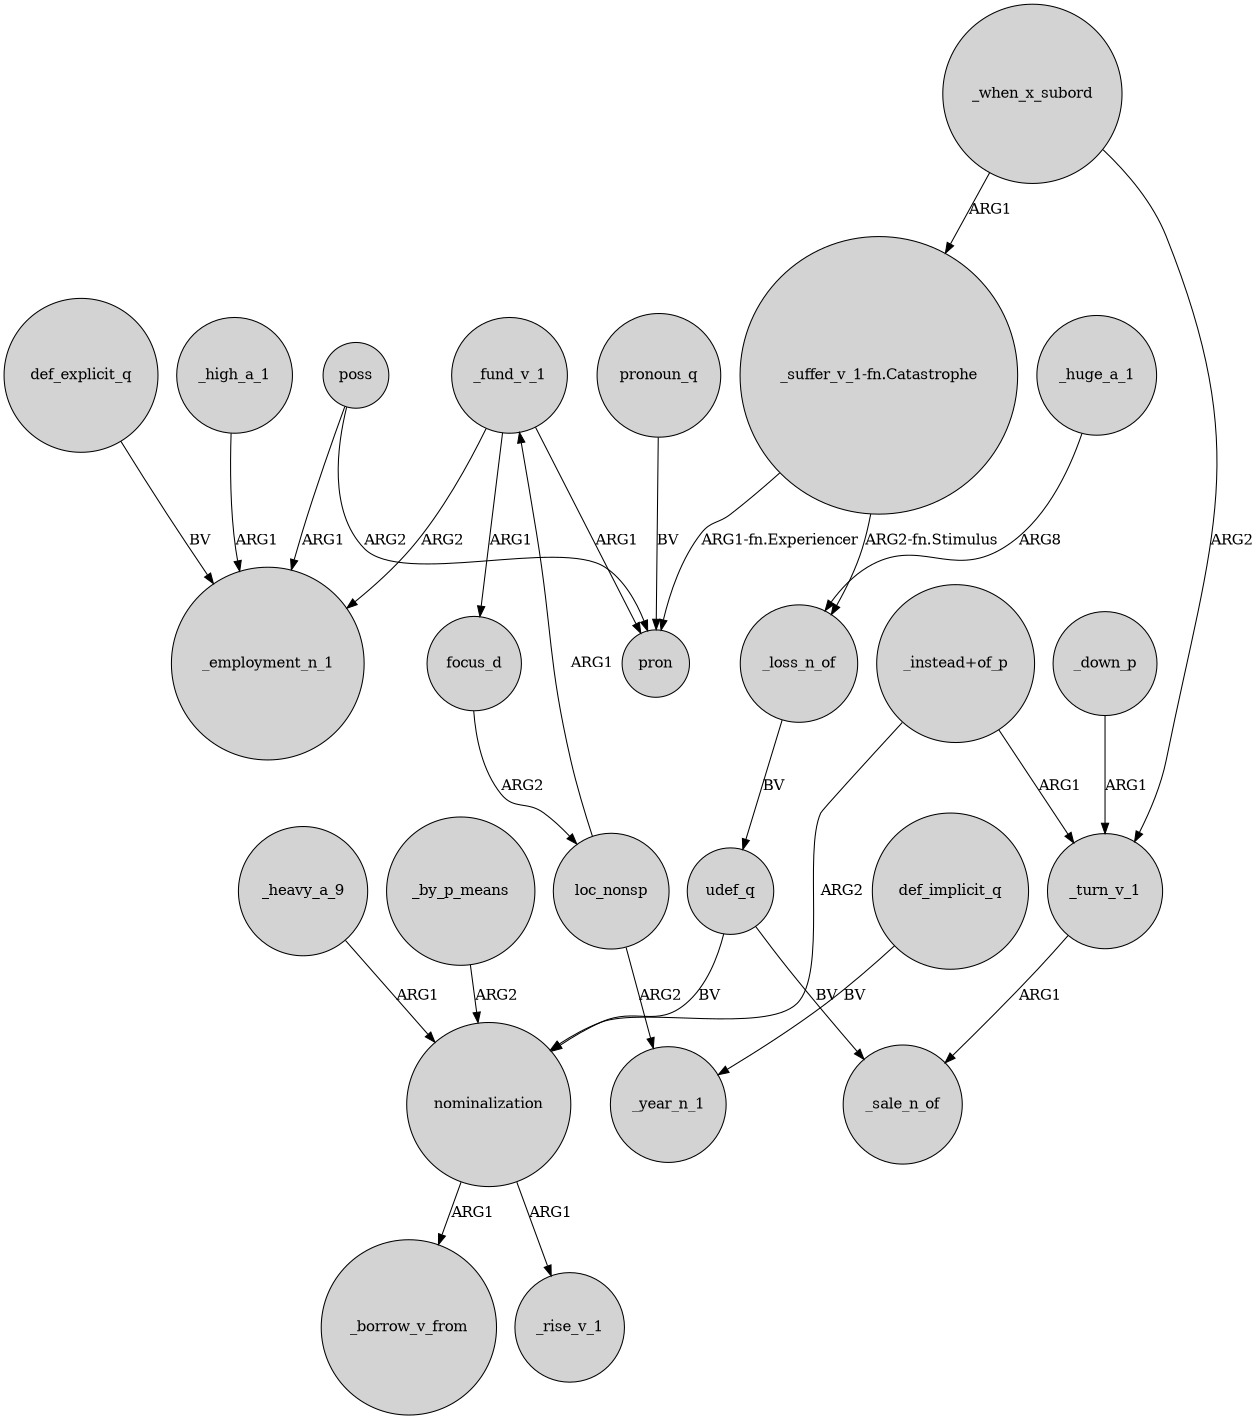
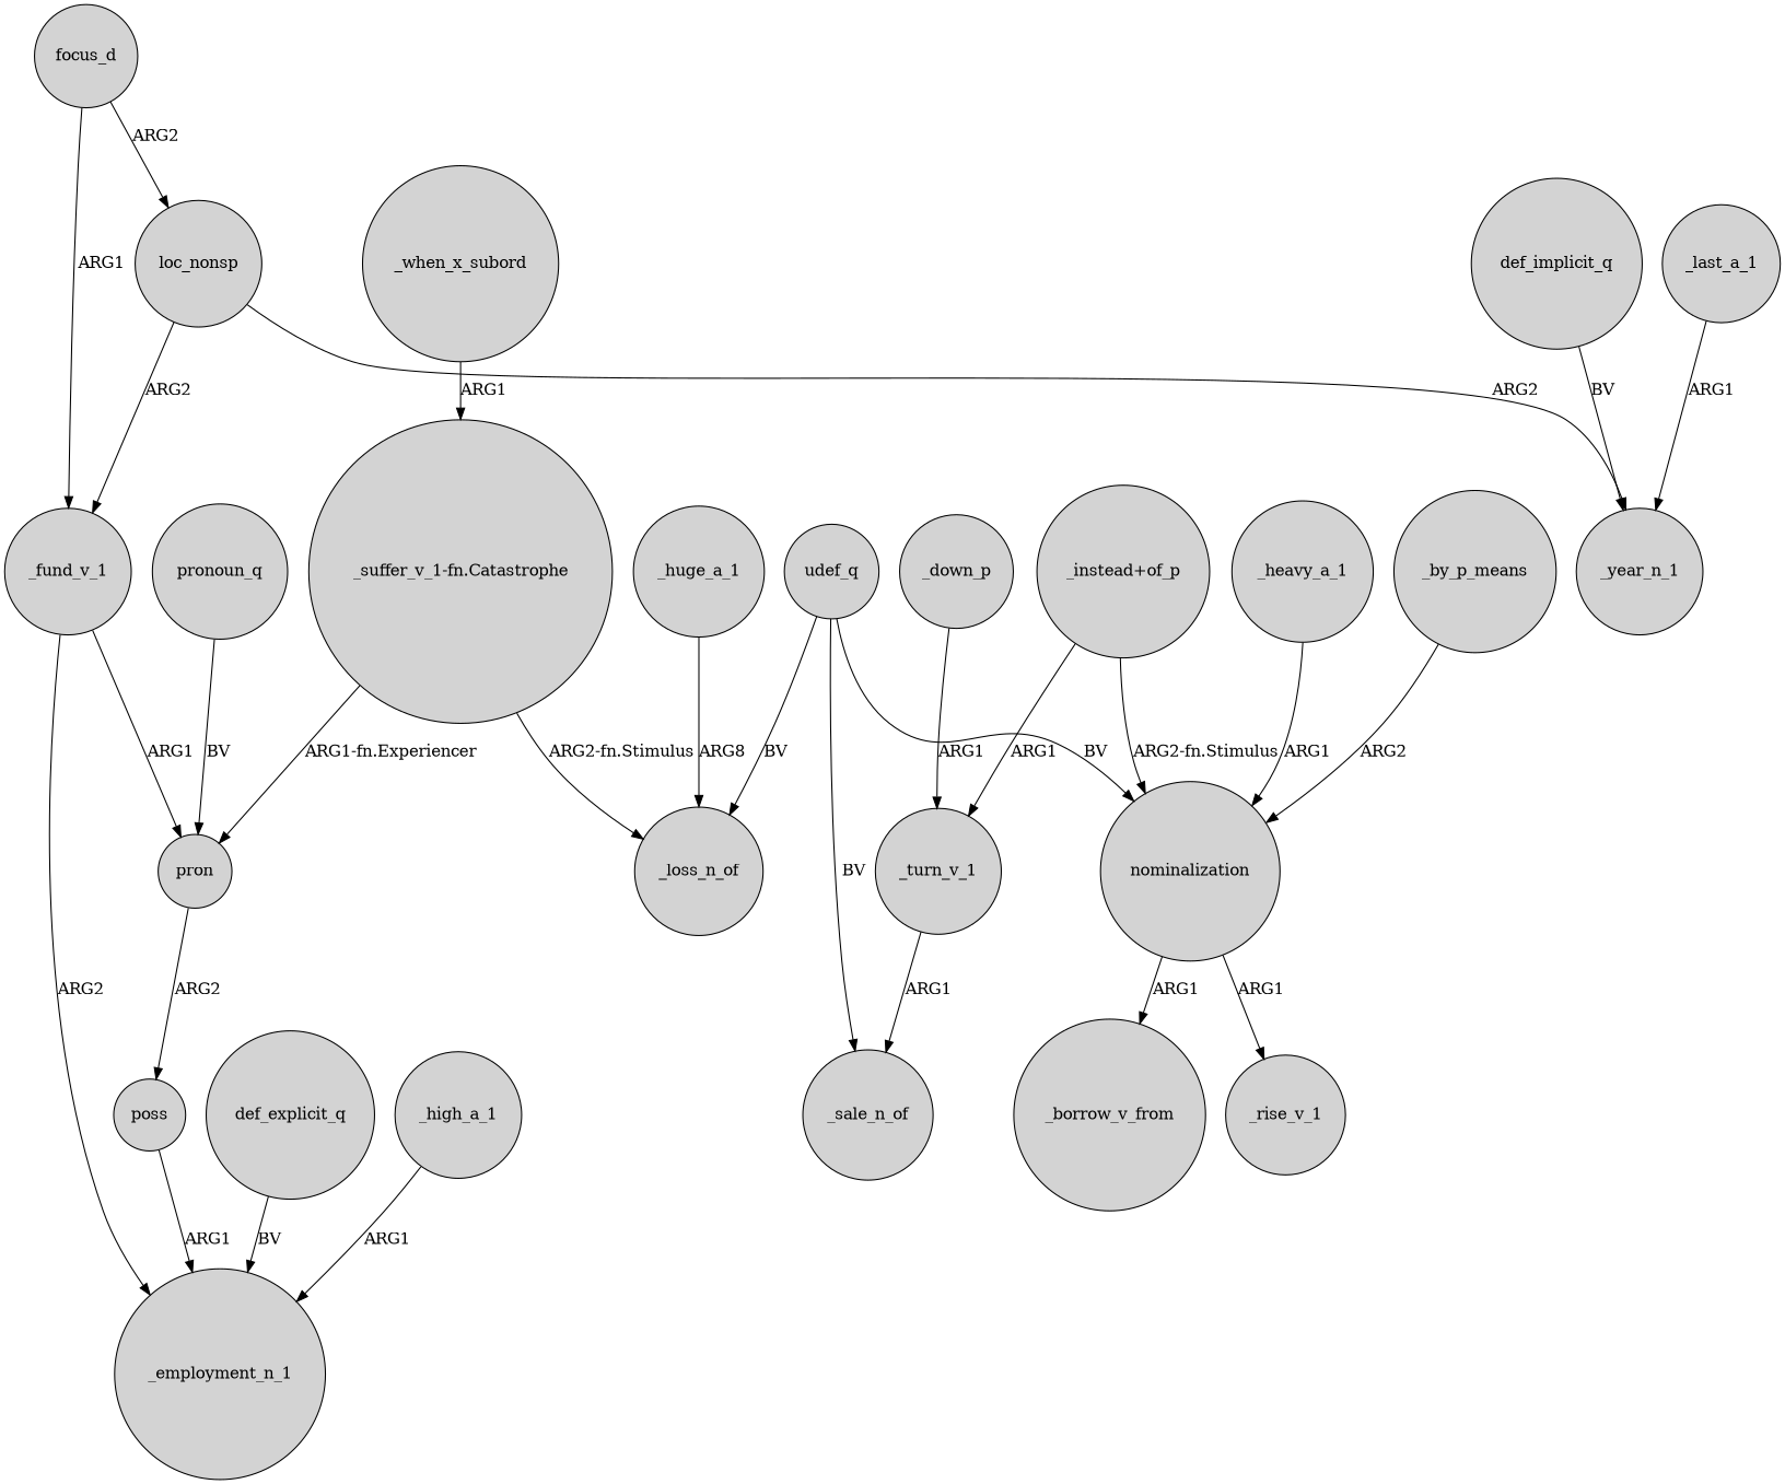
  digraph {
    node [shape=circle style=filled]
    _fund_v_1
    _employment_n_1
    pron
    focus_d
    loc_nonsp
    _year_n_1
    _by_p_means
    nominalization
    _borrow_v_from
    _rise_v_1
    poss
    def_implicit_q
    "_suffer_v_1-fn.Catastrophe"
    _loss_n_of
    _when_x_subord
    _turn_v_1
    _sale_n_of
    "_instead+of_p"
-   _heavy_a_1 [label=_heavy_a_9]
+   _heavy_a_1
    pronoun_q
+   _last_a_1
    _huge_a_1
    udef_q
    _down_p
    def_explicit_q
    _high_a_1
    _fund_v_1 -> _employment_n_1 [label=ARG2]
    _fund_v_1 -> pron [label=ARG1]
-   _fund_v_1 -> focus_d [label=ARG1]
+   focus_d -> _fund_v_1 [label=ARG1]
    focus_d -> loc_nonsp [label=ARG2]
-   loc_nonsp -> _fund_v_1 [label=ARG1]
+   loc_nonsp -> _fund_v_1 [label=ARG2]
    loc_nonsp -> _year_n_1 [label=ARG2]
    _by_p_means -> nominalization [label=ARG2]
    nominalization -> _borrow_v_from [label=ARG1]
    nominalization -> _rise_v_1 [label=ARG1]
    poss -> _employment_n_1 [label=ARG1]
-   poss -> pron [label=ARG2]
+   pron -> poss [label=ARG2]
    def_implicit_q -> _year_n_1 [label=BV]
    "_suffer_v_1-fn.Catastrophe" -> pron [label="ARG1-fn.Experiencer"]
    "_suffer_v_1-fn.Catastrophe" -> _loss_n_of [label="ARG2-fn.Stimulus"]
    _when_x_subord -> "_suffer_v_1-fn.Catastrophe" [label=ARG1]
-   _when_x_subord -> _turn_v_1 [label=ARG2]
    _turn_v_1 -> _sale_n_of [label=ARG1]
-   "_instead+of_p" -> nominalization [label=ARG2]
+   "_instead+of_p" -> nominalization [label="ARG2-fn.Stimulus"]
    "_instead+of_p" -> _turn_v_1 [label=ARG1]
    _heavy_a_1 -> nominalization [label=ARG1]
    pronoun_q -> pron [label=BV]
+   _last_a_1 -> _year_n_1 [label=ARG1]
    _huge_a_1 -> _loss_n_of [label=ARG8]
    udef_q -> nominalization [label=BV]
-   _loss_n_of -> udef_q [label=BV]
+   udef_q -> _loss_n_of [label=BV]
    udef_q -> _sale_n_of [label=BV]
    _down_p -> _turn_v_1 [label=ARG1]
    def_explicit_q -> _employment_n_1 [label=BV]
    _high_a_1 -> _employment_n_1 [label=ARG1]
  }
